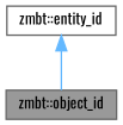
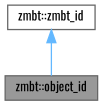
  digraph {
    fontname=Oswald
    node [color=gray40 fontname=Oswald fontsize=10 shape=box style=filled]
    n1 [fillcolor=grey60 fontcolor=black height=0.2 label="zmbt::object_id" width=0.4]
-   n2 [fillcolor=white height=0.2 label="zmbt::entity_id" width=0.4]
+   n2 [fillcolor=white height=0.2 label="zmbt::zmbt_id" width=0.4]
    n2 -> n1 [color=steelblue1 dir=back fontname=Oswald fontsize=10 labelfontname=Helvetica labelfontsize=10 style=solid]
  }
